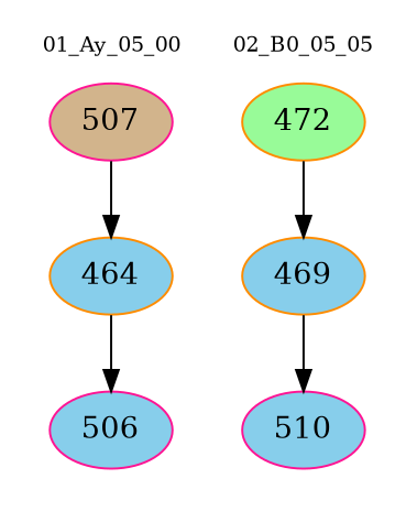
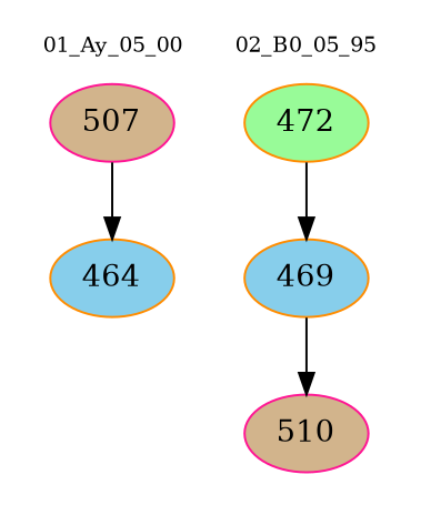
  digraph {
    node [color=deeppink fillcolor=skyblue style=filled]
    edge [color=black]
    n1 [fillcolor=tan label=507]
    n2 [color=darkorange label=464]
-   n3 [label=506]
    n4 [color=darkorange fillcolor=palegreen label=472]
    n5 [color=darkorange label=469]
-   n6 [label=510]
+   n6 [fillcolor=tan label=510]
    subgraph cluster_1 {
      color=white
      fontsize=10
      label="01_Ay_05_00"
      n1
      n2
-     n3
    }
    subgraph cluster_2 {
      color=white
      fontsize=10
-     label="02_B0_05_05"
+     label="02_B0_05_95"
      n4
      n5
      n6
    }
    n1 -> n2
-   n2 -> n3
    n4 -> n5
    n5 -> n6
  }
